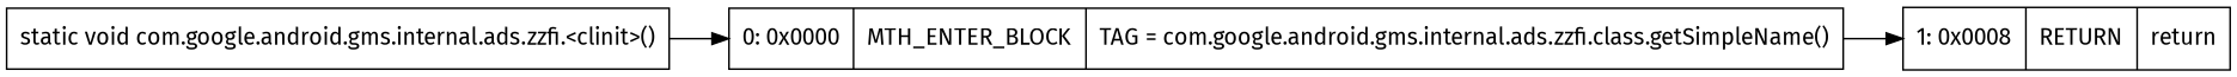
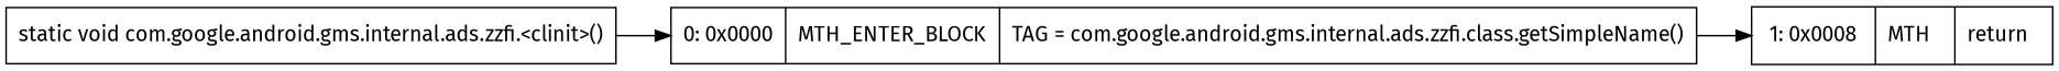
  digraph {
    rankdir=LR
    fontname="Fira Sans"
    node [shape=record fontname="Fira Sans"]
    edge [fontname="Fira Sans"]
    n1 [label="{0\:\ 0x0000|MTH_ENTER_BLOCK\l|TAG = com.google.android.gms.internal.ads.zzfi.class.getSimpleName()\l}"]
-   n2 [label="{1\:\ 0x0008|RETURN\l|return\l}"]
+   n2 [label="{1\:\ 0x0008|MTH\l|return\l}"]
    n3 [label="{static void com.google.android.gms.internal.ads.zzfi.\<clinit\>() }"]
    n1 -> n2
    n3 -> n1
  }
